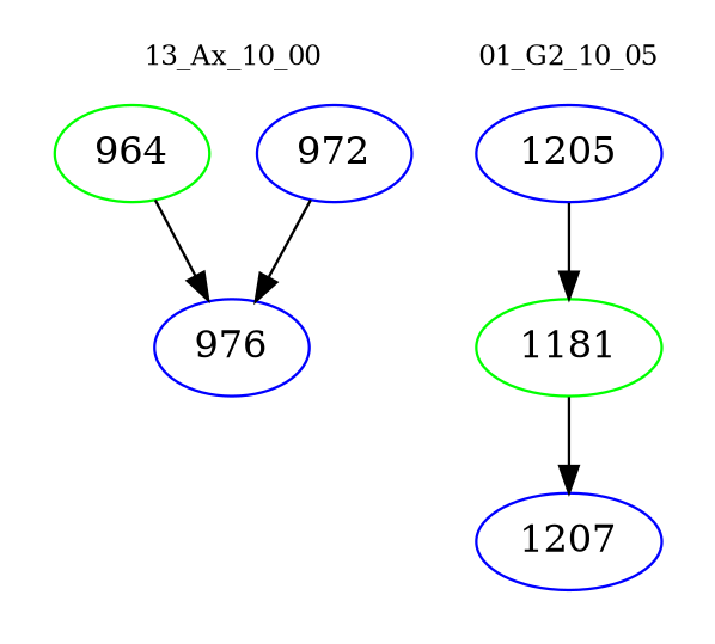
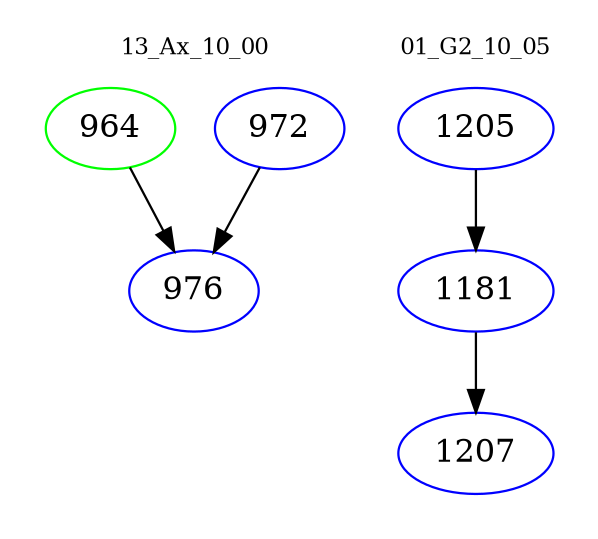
  digraph {
    node [color=blue]
    edge [color=black]
    n1 [label=972]
    n2 [color=green label=964]
    n3 [label=976]
    n4 [label=1205]
-   n5 [color=green label=1181]
+   n5 [label=1181]
    n6 [label=1207]
    subgraph cluster_1 {
      color=white
      fontsize=10
      label="13_Ax_10_00"
      n1
      n2
      n3
    }
    subgraph cluster_2 {
      color=white
      fontsize=10
      label="01_G2_10_05"
      n4
      n5
      n6
    }
    n1 -> n3
    n2 -> n3
    n4 -> n5
    n5 -> n6
  }
